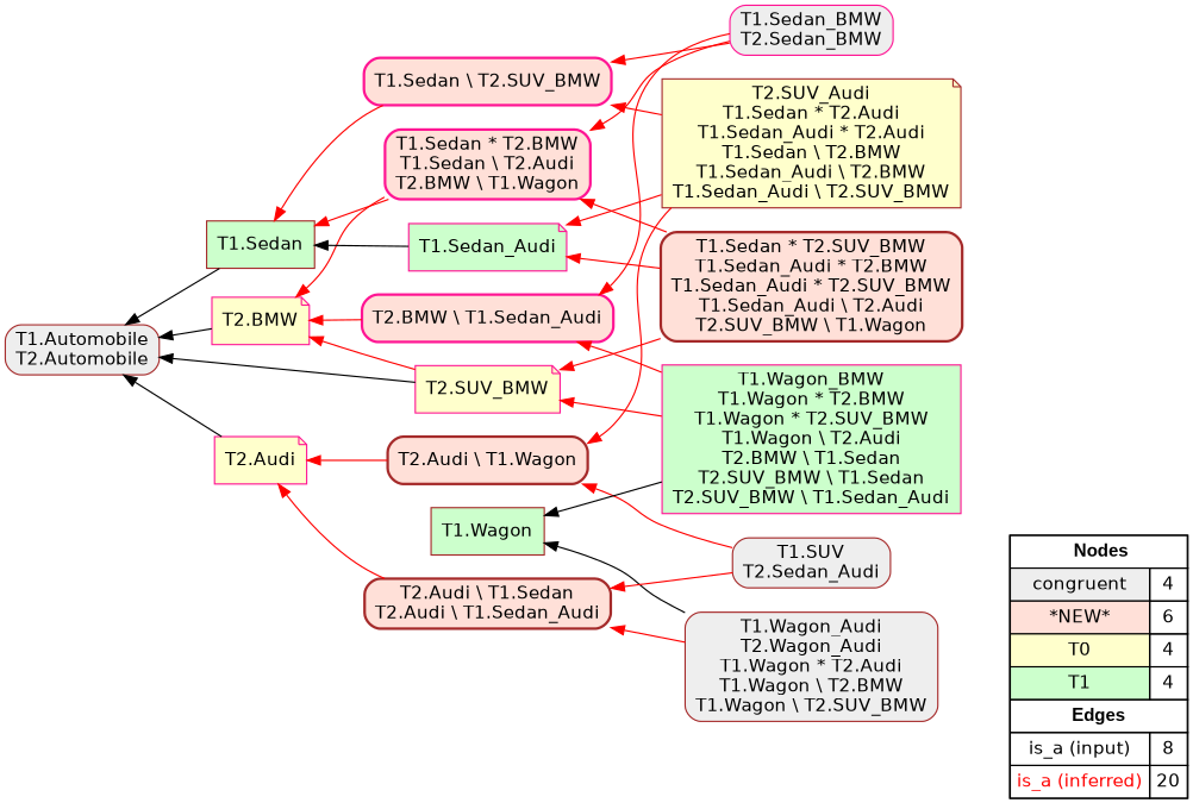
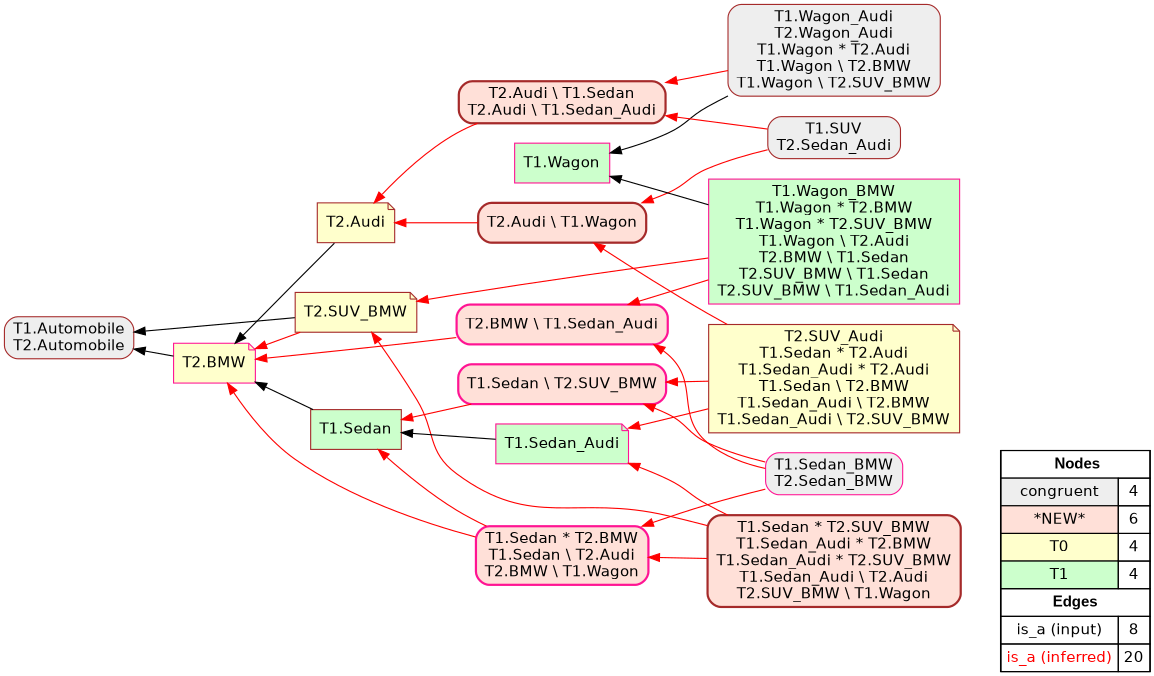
  digraph {
    rankdir=RL
    node [fillcolor="#FFE0D8" fontname=helvetica shape=box style=filled color=brown]
    edge [arrowhead=normal color="#FF0000" constraint=true penwidth=1 style=solid]
    n1 [fillcolor=white label=<   <TABLE BORDER="0" CELLBORDER="1" CELLSPACING="0" CELLPADDING="4">  <TR> <TD COLSPAN="2"><font face="Arial Black"> Nodes</font></TD> </TR>  <TR>   <TD bgcolor="#EEEEEE" fontname="helvetica">congruent</TD>   <TD>4</TD>   </TR>  <TR>   <TD bgcolor="#FFE0D8" fontname="helvetica">*NEW*</TD>   <TD>6</TD>   </TR>  <TR>   <TD bgcolor="#FFFFCC" fontname="helvetica">T0</TD>   <TD>4</TD>   </TR>  <TR>   <TD bgcolor="#CCFFCC" fontname="helvetica">T1</TD>   <TD>4</TD>   </TR>  <TR> <TD COLSPAN="2"><font face = "Arial Black"> Edges </font></TD> </TR>  <TR>   <TD><font color ="#000000">is_a (input)</font></TD><TD>8</TD> </TR> <TR>   <TD><font color ="#FF0000">is_a (inferred)</font></TD><TD>20</TD> </TR> </TABLE>   > margin=0 color=""]
    "T1.Automobile\nT2.Automobile" [fillcolor="#EEEEEE" style="filled,rounded"]
    "T1.Sedan_BMW\nT2.Sedan_BMW" [color=deeppink fillcolor="#EEEEEE" style="filled,rounded"]
    "T2.BMW \\ T1.Sedan_Audi" [color=deeppink style="filled,rounded,bold"]
    "T1.Sedan * T2.BMW\nT1.Sedan \\ T2.Audi\nT2.BMW \\ T1.Wagon" [color=deeppink style="filled,rounded,bold"]
    "T1.Sedan \\ T2.SUV_BMW" [color=deeppink style="filled,rounded,bold"]
    "T2.BMW" [color=deeppink fillcolor="#FFFFCC" shape=note]
    "T1.Sedan" [fillcolor="#CCFFCC"]
    "T1.Wagon_Audi\nT2.Wagon_Audi\nT1.Wagon * T2.Audi\nT1.Wagon \\ T2.BMW\nT1.Wagon \\ T2.SUV_BMW" [fillcolor="#EEEEEE" style="filled,rounded"]
    "T2.Audi \\ T1.Sedan\nT2.Audi \\ T1.Sedan_Audi" [style="filled,rounded,bold"]
-   "T1.Wagon" [fillcolor="#CCFFCC"]
-   "T2.Audi" [color=deeppink fillcolor="#FFFFCC" shape=note]
+   "T1.Wagon" [color=deeppink fillcolor="#CCFFCC"]
+   "T2.Audi" [fillcolor="#FFFFCC" shape=note]
    "T1.SUV\nT2.Sedan_Audi" [fillcolor="#EEEEEE" style="filled,rounded"]
    "T2.Audi \\ T1.Wagon" [style="filled,rounded,bold"]
    "T1.Sedan * T2.SUV_BMW\nT1.Sedan_Audi * T2.BMW\nT1.Sedan_Audi * T2.SUV_BMW\nT1.Sedan_Audi \\ T2.Audi\nT2.SUV_BMW \\ T1.Wagon" [style="filled,rounded,bold"]
-   "T2.SUV_BMW" [color=deeppink fillcolor="#FFFFCC" shape=note]
+   "T2.SUV_BMW" [fillcolor="#FFFFCC" shape=note]
    "T1.Sedan_Audi" [color=deeppink fillcolor="#CCFFCC" shape=note]
    "T2.SUV_Audi\nT1.Sedan * T2.Audi\nT1.Sedan_Audi * T2.Audi\nT1.Sedan \\ T2.BMW\nT1.Sedan_Audi \\ T2.BMW\nT1.Sedan_Audi \\ T2.SUV_BMW" [fillcolor="#FFFFCC" shape=note]
    "T1.Wagon_BMW\nT1.Wagon * T2.BMW\nT1.Wagon * T2.SUV_BMW\nT1.Wagon \\ T2.Audi\nT2.BMW \\ T1.Sedan\nT2.SUV_BMW \\ T1.Sedan\nT2.SUV_BMW \\ T1.Sedan_Audi" [color=deeppink fillcolor="#CCFFCC"]
    subgraph sub_1 {
      rank=source
      n1
    }
    "T1.Sedan_BMW\nT2.Sedan_BMW" -> "T2.BMW \\ T1.Sedan_Audi"
    "T1.Sedan_BMW\nT2.Sedan_BMW" -> "T1.Sedan * T2.BMW\nT1.Sedan \\ T2.Audi\nT2.BMW \\ T1.Wagon"
    "T1.Sedan_BMW\nT2.Sedan_BMW" -> "T1.Sedan \\ T2.SUV_BMW"
    "T2.BMW \\ T1.Sedan_Audi" -> "T2.BMW"
    "T1.Sedan * T2.BMW\nT1.Sedan \\ T2.Audi\nT2.BMW \\ T1.Wagon" -> "T2.BMW"
    "T1.Sedan * T2.BMW\nT1.Sedan \\ T2.Audi\nT2.BMW \\ T1.Wagon" -> "T1.Sedan"
    "T1.Sedan \\ T2.SUV_BMW" -> "T1.Sedan"
    "T2.BMW" -> "T1.Automobile\nT2.Automobile" [color="#000000"]
-   "T1.Sedan" -> "T1.Automobile\nT2.Automobile" [color="#000000"]
+   "T1.Sedan" -> "T2.BMW" [color="#000000"]
    "T1.Wagon_Audi\nT2.Wagon_Audi\nT1.Wagon * T2.Audi\nT1.Wagon \\ T2.BMW\nT1.Wagon \\ T2.SUV_BMW" -> "T2.Audi \\ T1.Sedan\nT2.Audi \\ T1.Sedan_Audi"
    "T1.Wagon_Audi\nT2.Wagon_Audi\nT1.Wagon * T2.Audi\nT1.Wagon \\ T2.BMW\nT1.Wagon \\ T2.SUV_BMW" -> "T1.Wagon" [color="#000000"]
    "T2.Audi \\ T1.Sedan\nT2.Audi \\ T1.Sedan_Audi" -> "T2.Audi"
-   "T2.Audi" -> "T1.Automobile\nT2.Automobile" [color="#000000"]
+   "T2.Audi" -> "T2.BMW" [color="#000000"]
    "T1.SUV\nT2.Sedan_Audi" -> "T2.Audi \\ T1.Sedan\nT2.Audi \\ T1.Sedan_Audi"
    "T1.SUV\nT2.Sedan_Audi" -> "T2.Audi \\ T1.Wagon"
    "T2.Audi \\ T1.Wagon" -> "T2.Audi"
    "T1.Sedan * T2.SUV_BMW\nT1.Sedan_Audi * T2.BMW\nT1.Sedan_Audi * T2.SUV_BMW\nT1.Sedan_Audi \\ T2.Audi\nT2.SUV_BMW \\ T1.Wagon" -> "T1.Sedan * T2.BMW\nT1.Sedan \\ T2.Audi\nT2.BMW \\ T1.Wagon"
    "T1.Sedan * T2.SUV_BMW\nT1.Sedan_Audi * T2.BMW\nT1.Sedan_Audi * T2.SUV_BMW\nT1.Sedan_Audi \\ T2.Audi\nT2.SUV_BMW \\ T1.Wagon" -> "T2.SUV_BMW"
    "T1.Sedan * T2.SUV_BMW\nT1.Sedan_Audi * T2.BMW\nT1.Sedan_Audi * T2.SUV_BMW\nT1.Sedan_Audi \\ T2.Audi\nT2.SUV_BMW \\ T1.Wagon" -> "T1.Sedan_Audi"
    "T2.SUV_BMW" -> "T1.Automobile\nT2.Automobile" [color="#000000"]
    "T2.SUV_BMW" -> "T2.BMW"
    "T1.Sedan_Audi" -> "T1.Sedan" [color="#000000"]
    "T2.SUV_Audi\nT1.Sedan * T2.Audi\nT1.Sedan_Audi * T2.Audi\nT1.Sedan \\ T2.BMW\nT1.Sedan_Audi \\ T2.BMW\nT1.Sedan_Audi \\ T2.SUV_BMW" -> "T1.Sedan \\ T2.SUV_BMW"
    "T2.SUV_Audi\nT1.Sedan * T2.Audi\nT1.Sedan_Audi * T2.Audi\nT1.Sedan \\ T2.BMW\nT1.Sedan_Audi \\ T2.BMW\nT1.Sedan_Audi \\ T2.SUV_BMW" -> "T2.Audi \\ T1.Wagon"
    "T2.SUV_Audi\nT1.Sedan * T2.Audi\nT1.Sedan_Audi * T2.Audi\nT1.Sedan \\ T2.BMW\nT1.Sedan_Audi \\ T2.BMW\nT1.Sedan_Audi \\ T2.SUV_BMW" -> "T1.Sedan_Audi"
    "T1.Wagon_BMW\nT1.Wagon * T2.BMW\nT1.Wagon * T2.SUV_BMW\nT1.Wagon \\ T2.Audi\nT2.BMW \\ T1.Sedan\nT2.SUV_BMW \\ T1.Sedan\nT2.SUV_BMW \\ T1.Sedan_Audi" -> "T2.BMW \\ T1.Sedan_Audi"
    "T1.Wagon_BMW\nT1.Wagon * T2.BMW\nT1.Wagon * T2.SUV_BMW\nT1.Wagon \\ T2.Audi\nT2.BMW \\ T1.Sedan\nT2.SUV_BMW \\ T1.Sedan\nT2.SUV_BMW \\ T1.Sedan_Audi" -> "T1.Wagon" [color="#000000"]
    "T1.Wagon_BMW\nT1.Wagon * T2.BMW\nT1.Wagon * T2.SUV_BMW\nT1.Wagon \\ T2.Audi\nT2.BMW \\ T1.Sedan\nT2.SUV_BMW \\ T1.Sedan\nT2.SUV_BMW \\ T1.Sedan_Audi" -> "T2.SUV_BMW"
  }
